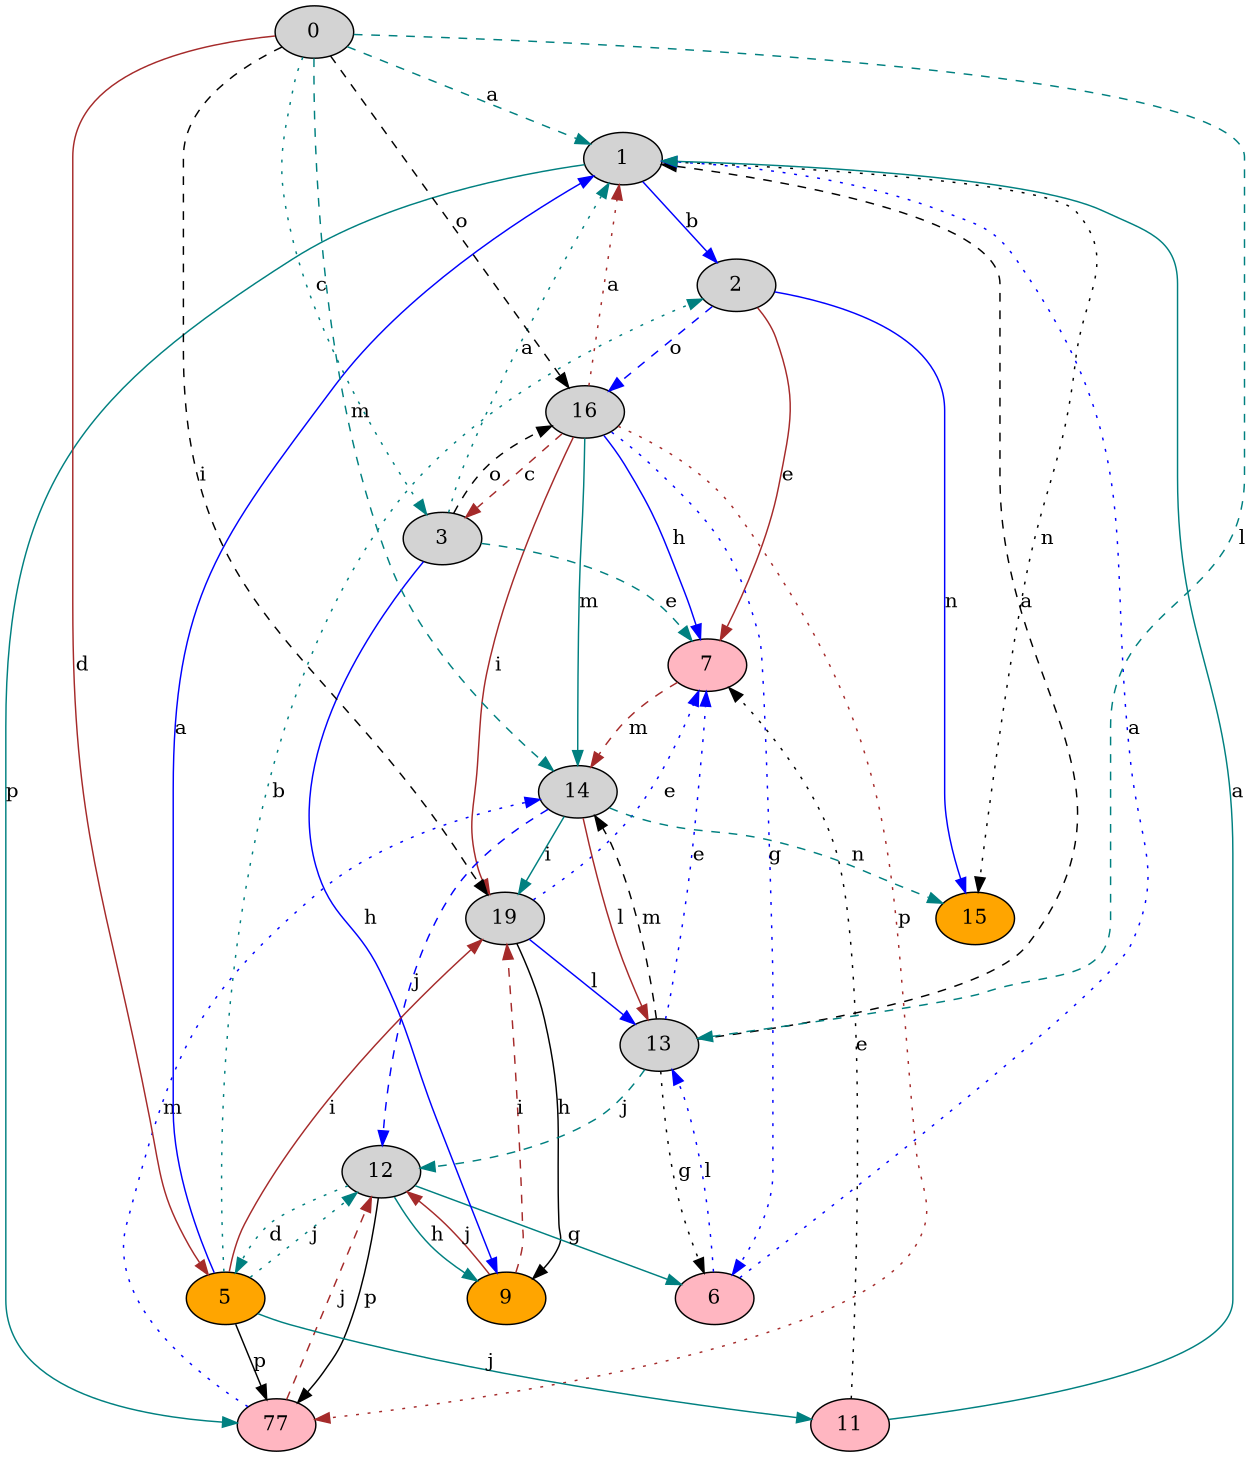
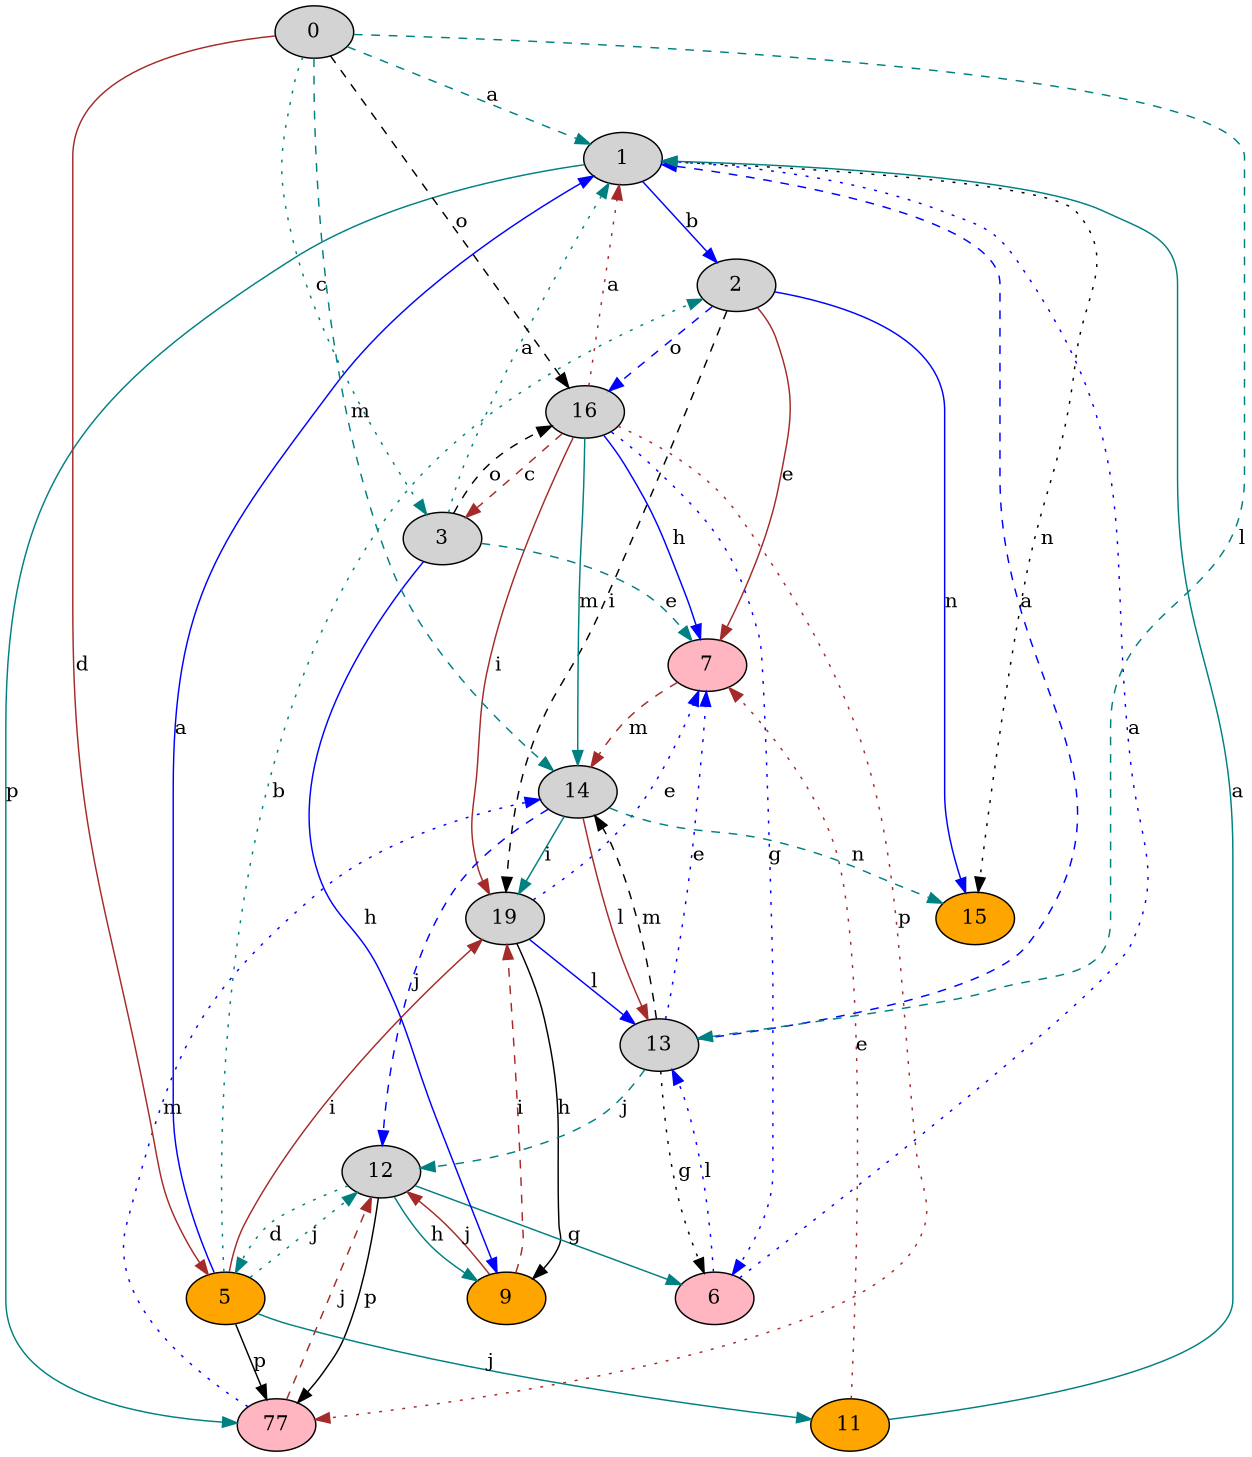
  strict digraph {
    node [fillcolor=lightgrey style=filled]
    edge [color=teal style=solid]
    1
    2
    15 [fillcolor=orange]
    n4 [fillcolor=lightpink label=77]
    7 [fillcolor=lightpink]
    n6 [label=19]
    16
    12
    14
    9 [fillcolor=orange]
    13
    3
    n13 [fillcolor=lightpink label=6]
    5 [fillcolor=orange]
-   11 [fillcolor=lightpink]
+   11 [fillcolor=orange]
    0
    1 -> 2 [color=blue label=b]
    1 -> 15 [color=black label=n style=dotted]
    1 -> n4 [label=p]
    2 -> 15 [color=blue label=n]
    2 -> 7 [color=brown label=e]
-   0 -> n6 [color=black label=i style=dashed]
+   2 -> n6 [color=black label=i style=dashed]
    2 -> 16 [color=blue label=o style=dashed]
    n4 -> 12 [color=brown label=j style=dashed]
    n4 -> 14 [color=blue label=m style=dotted]
    7 -> 14 [color=brown label=m style=dashed]
    n6 -> 7 [color=blue label=e style=dotted]
    n6 -> 9 [color=black label=h]
    n6 -> 13 [color=blue label=l]
    16 -> 1 [color=brown label=a style=dotted]
    16 -> n4 [color=brown label=p style=dotted]
    16 -> 7 [color=blue label=h]
    16 -> n6 [color=brown label=i]
    16 -> 14 [label=m]
    16 -> 3 [color=brown label=c style=dashed]
    16 -> n13 [color=blue label=g style=dotted]
    12 -> n4 [color=black label=p]
    12 -> 9 [label=h]
    12 -> n13 [label=g]
    12 -> 5 [label=d style=dotted]
    14 -> 15 [label=n style=dashed]
    14 -> n6 [label=i]
    14 -> 12 [color=blue label=j style=dashed]
    14 -> 13 [color=brown label=l]
    9 -> n6 [color=brown label=i style=dashed]
    9 -> 12 [color=brown label=j]
-   13 -> 1 [color=black label=a style=dashed]
+   13 -> 1 [color=blue label=a style=dashed]
    13 -> 7 [color=blue label=e style=dotted]
    13 -> 12 [label=j style=dashed]
    13 -> 14 [color=black label=m style=dashed]
    13 -> n13 [color=black label=g style=dotted]
    3 -> 1 [label=a style=dotted]
    3 -> 7 [label=e style=dashed]
    3 -> 16 [color=black label=o style=dashed]
    3 -> 9 [color=blue label=h]
    n13 -> 1 [color=blue label=a style=dotted]
    n13 -> 13 [color=blue label=l style=dotted]
    5 -> 1 [color=blue label=a]
    5 -> 2 [label=b style=dotted]
    5 -> n4 [color=black label=p]
    5 -> n6 [color=brown label=i]
    5 -> 12 [label=j style=dotted]
    5 -> 11 [label=j]
    11 -> 1 [label=a]
-   11 -> 7 [color=black label=e style=dotted]
+   11 -> 7 [color=brown label=e style=dotted]
    0 -> 1 [label=a style=dashed]
    0 -> 16 [color=black label=o style=dashed]
    0 -> 14 [label=m style=dashed]
    0 -> 13 [label=l style=dashed]
    0 -> 3 [label=c style=dotted]
    0 -> 5 [color=brown label=d]
  }
